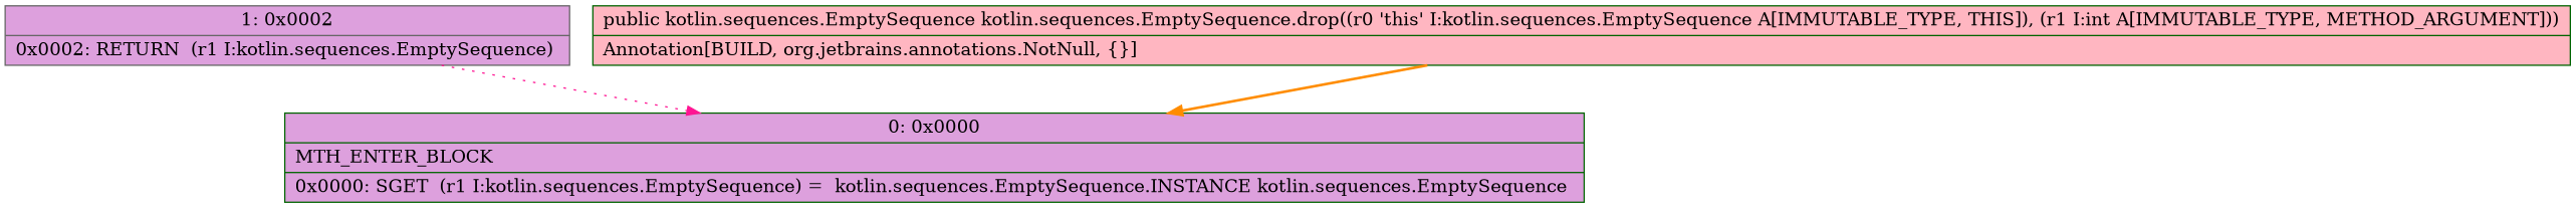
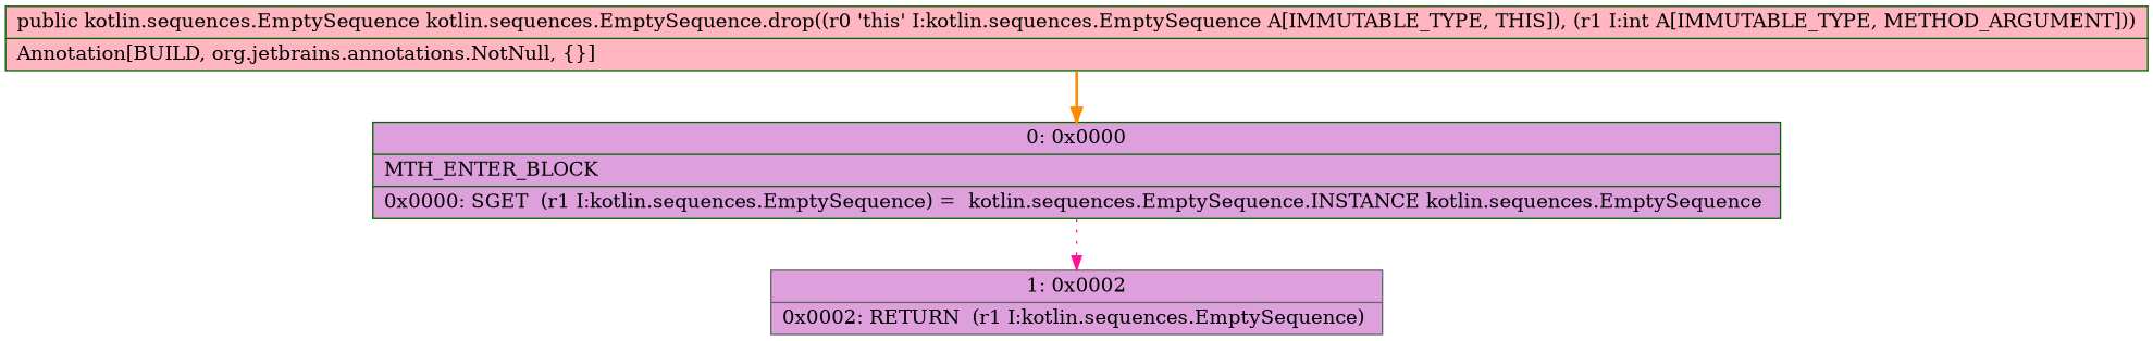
  digraph {
    node [shape=record style=filled fillcolor=plum color=darkgreen]
    n1 [label="{0\:\ 0x0000|MTH_ENTER_BLOCK\l|0x0000: SGET  (r1 I:kotlin.sequences.EmptySequence) =  kotlin.sequences.EmptySequence.INSTANCE kotlin.sequences.EmptySequence \l}"]
    n2 [label="{1\:\ 0x0002|0x0002: RETURN  (r1 I:kotlin.sequences.EmptySequence) \l}" color=gray40]
    n3 [label="{public kotlin.sequences.EmptySequence kotlin.sequences.EmptySequence.drop((r0 'this' I:kotlin.sequences.EmptySequence A[IMMUTABLE_TYPE, THIS]), (r1 I:int A[IMMUTABLE_TYPE, METHOD_ARGUMENT]))  | Annotation[BUILD, org.jetbrains.annotations.NotNull, \{\}]\l}" fillcolor=lightpink]
-   n2 -> n1 [color=deeppink style=dotted]
+   n1 -> n2 [color=deeppink style=dotted]
    n3 -> n1 [color=darkorange style=bold]
  }
